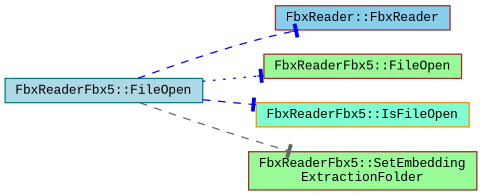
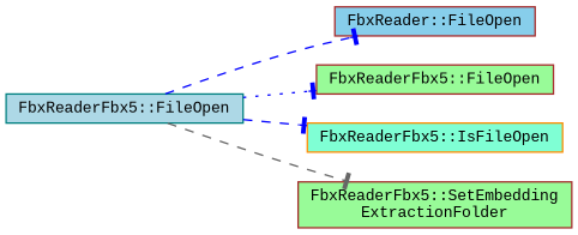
  digraph {
    fontname="Liberation Mono"
    rankdir=LR
    node [color=brown fillcolor=palegreen fontname="Liberation Mono" fontsize=10 shape=record style=filled]
    edge [arrowhead=tee color=blue fontname="Liberation Mono" fontsize=10 labelfontname=Helvetica labelfontsize=10 style=dashed]
    n1 [color=teal fillcolor=lightblue fontcolor=black height=0.2 label="FbxReaderFbx5::FileOpen" width=0.4]
-   n2 [fillcolor=skyblue height=0.2 label="FbxReader::FbxReader" width=0.4]
+   n2 [fillcolor=skyblue height=0.2 label="FbxReader::FileOpen" width=0.4]
    n3 [height=0.2 label="FbxReaderFbx5::FileOpen" width=0.4]
    n4 [color=darkorange fillcolor=aquamarine height=0.2 label="FbxReaderFbx5::IsFileOpen" width=0.4]
    n5 [height=0.2 label="FbxReaderFbx5::SetEmbedding\lExtractionFolder" width=0.4]
    n1 -> n2
    n1 -> n3 [style=dotted]
    n1 -> n4
    n1 -> n5 [color=gray40]
  }
